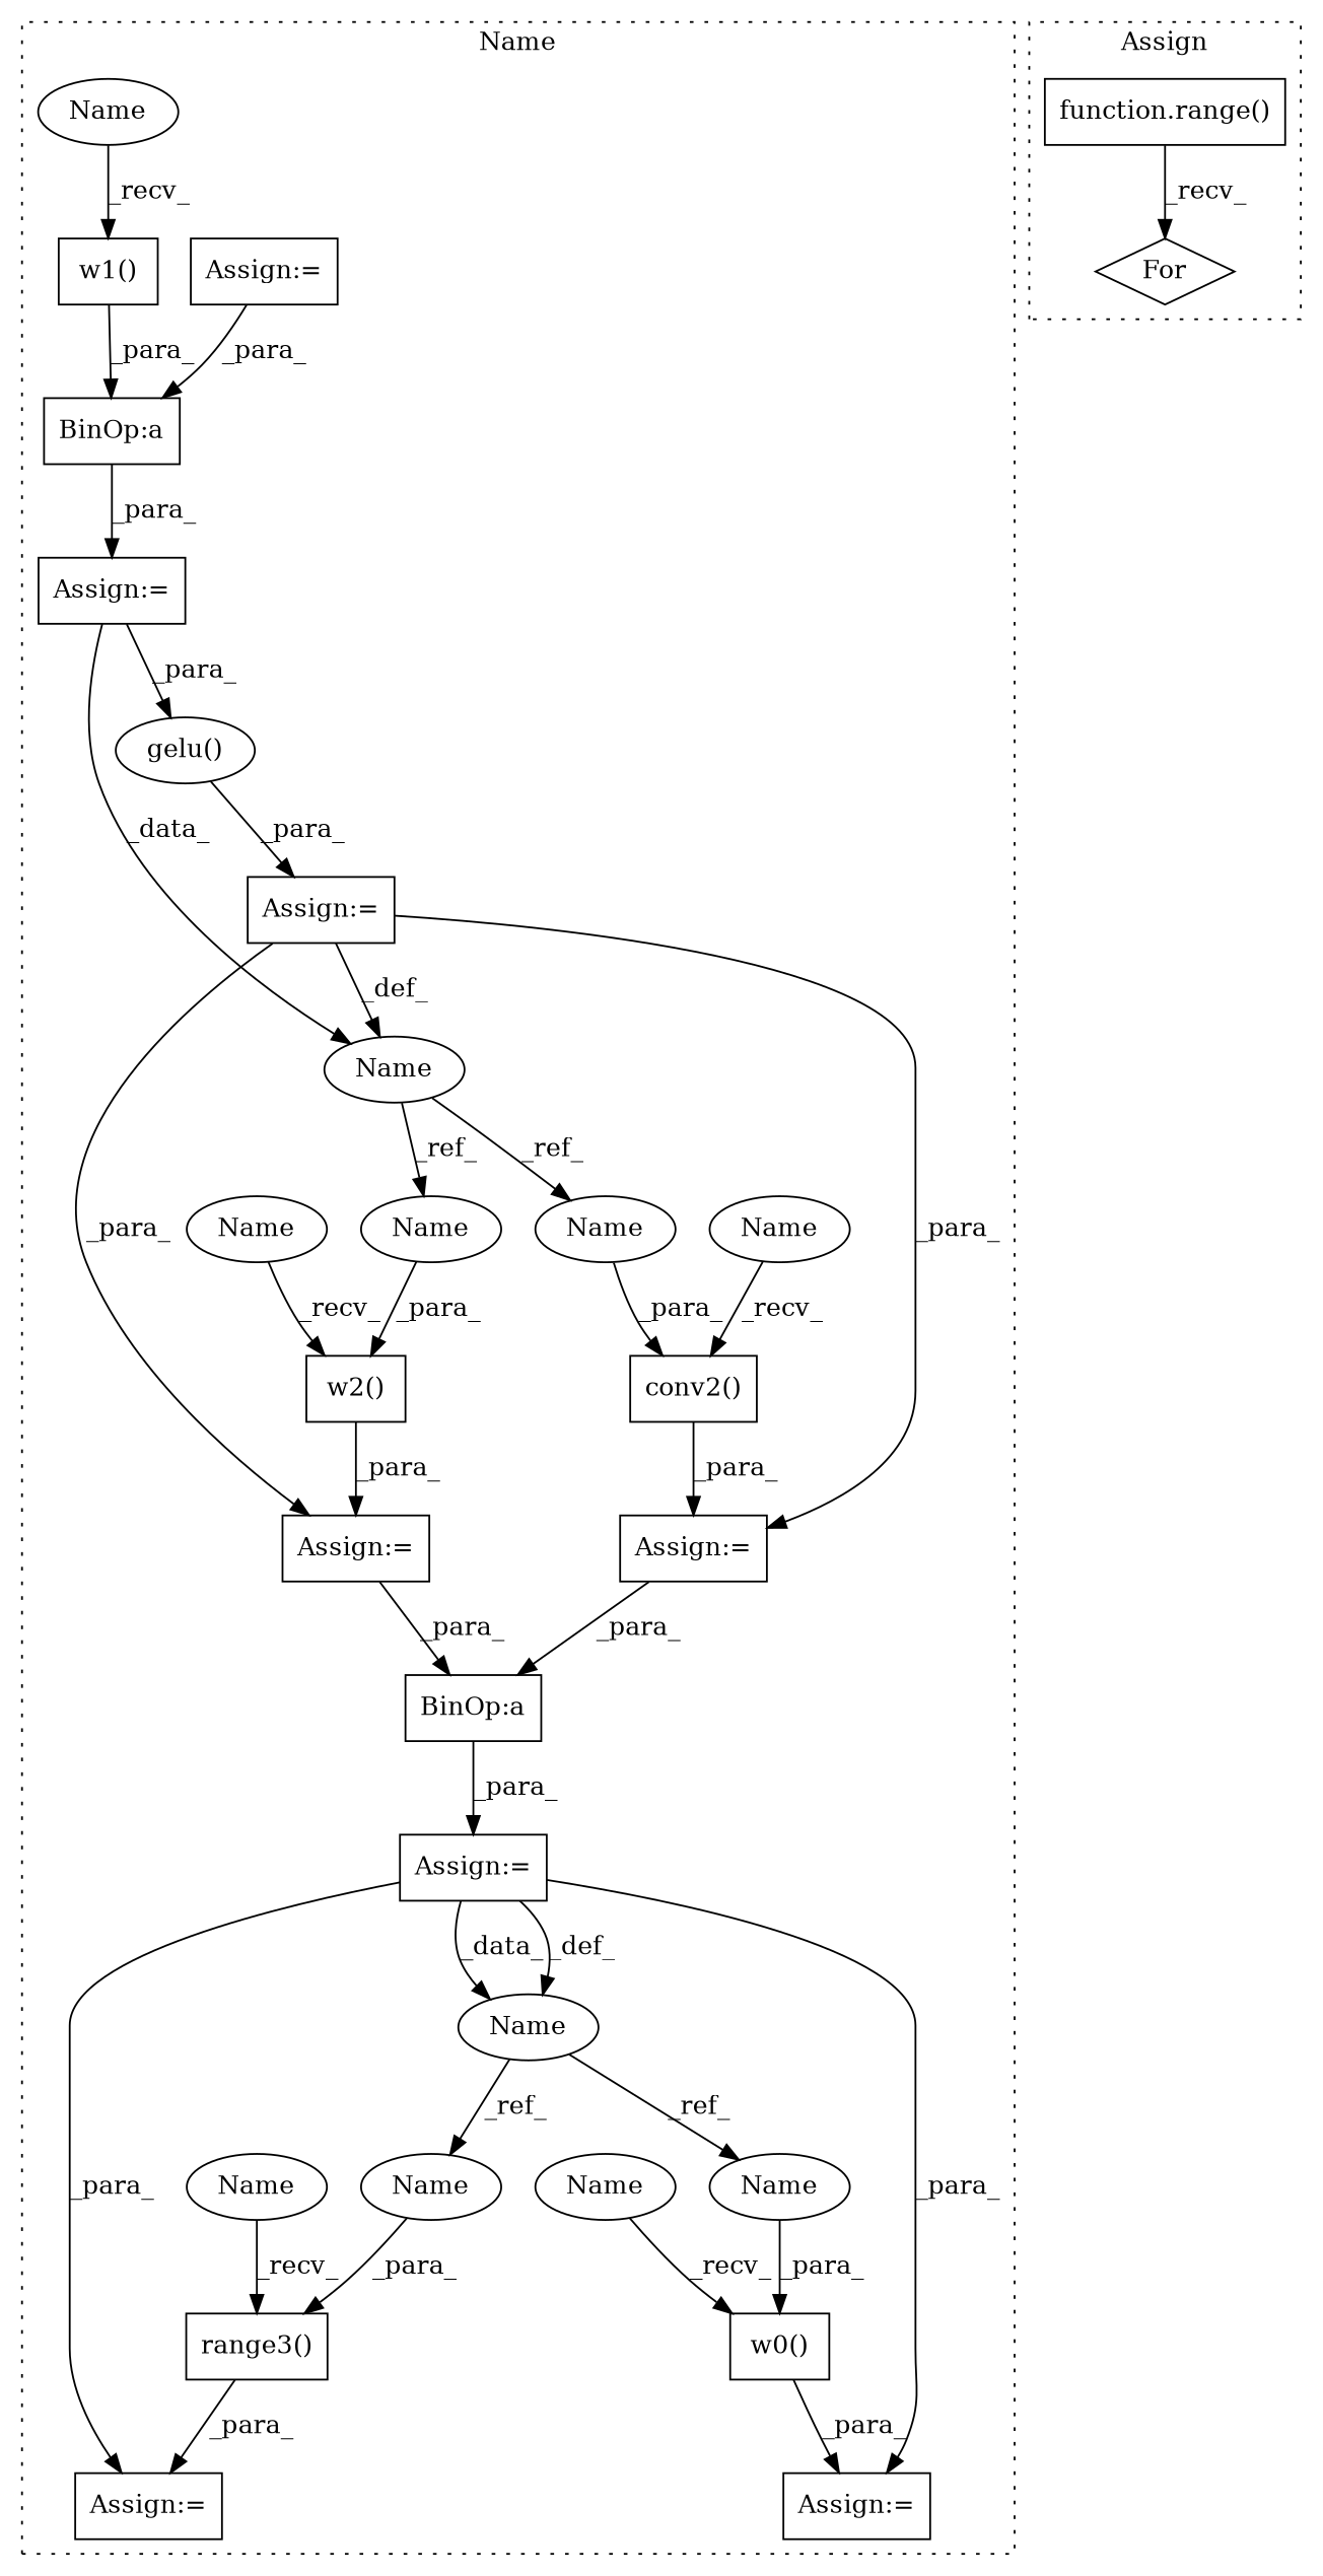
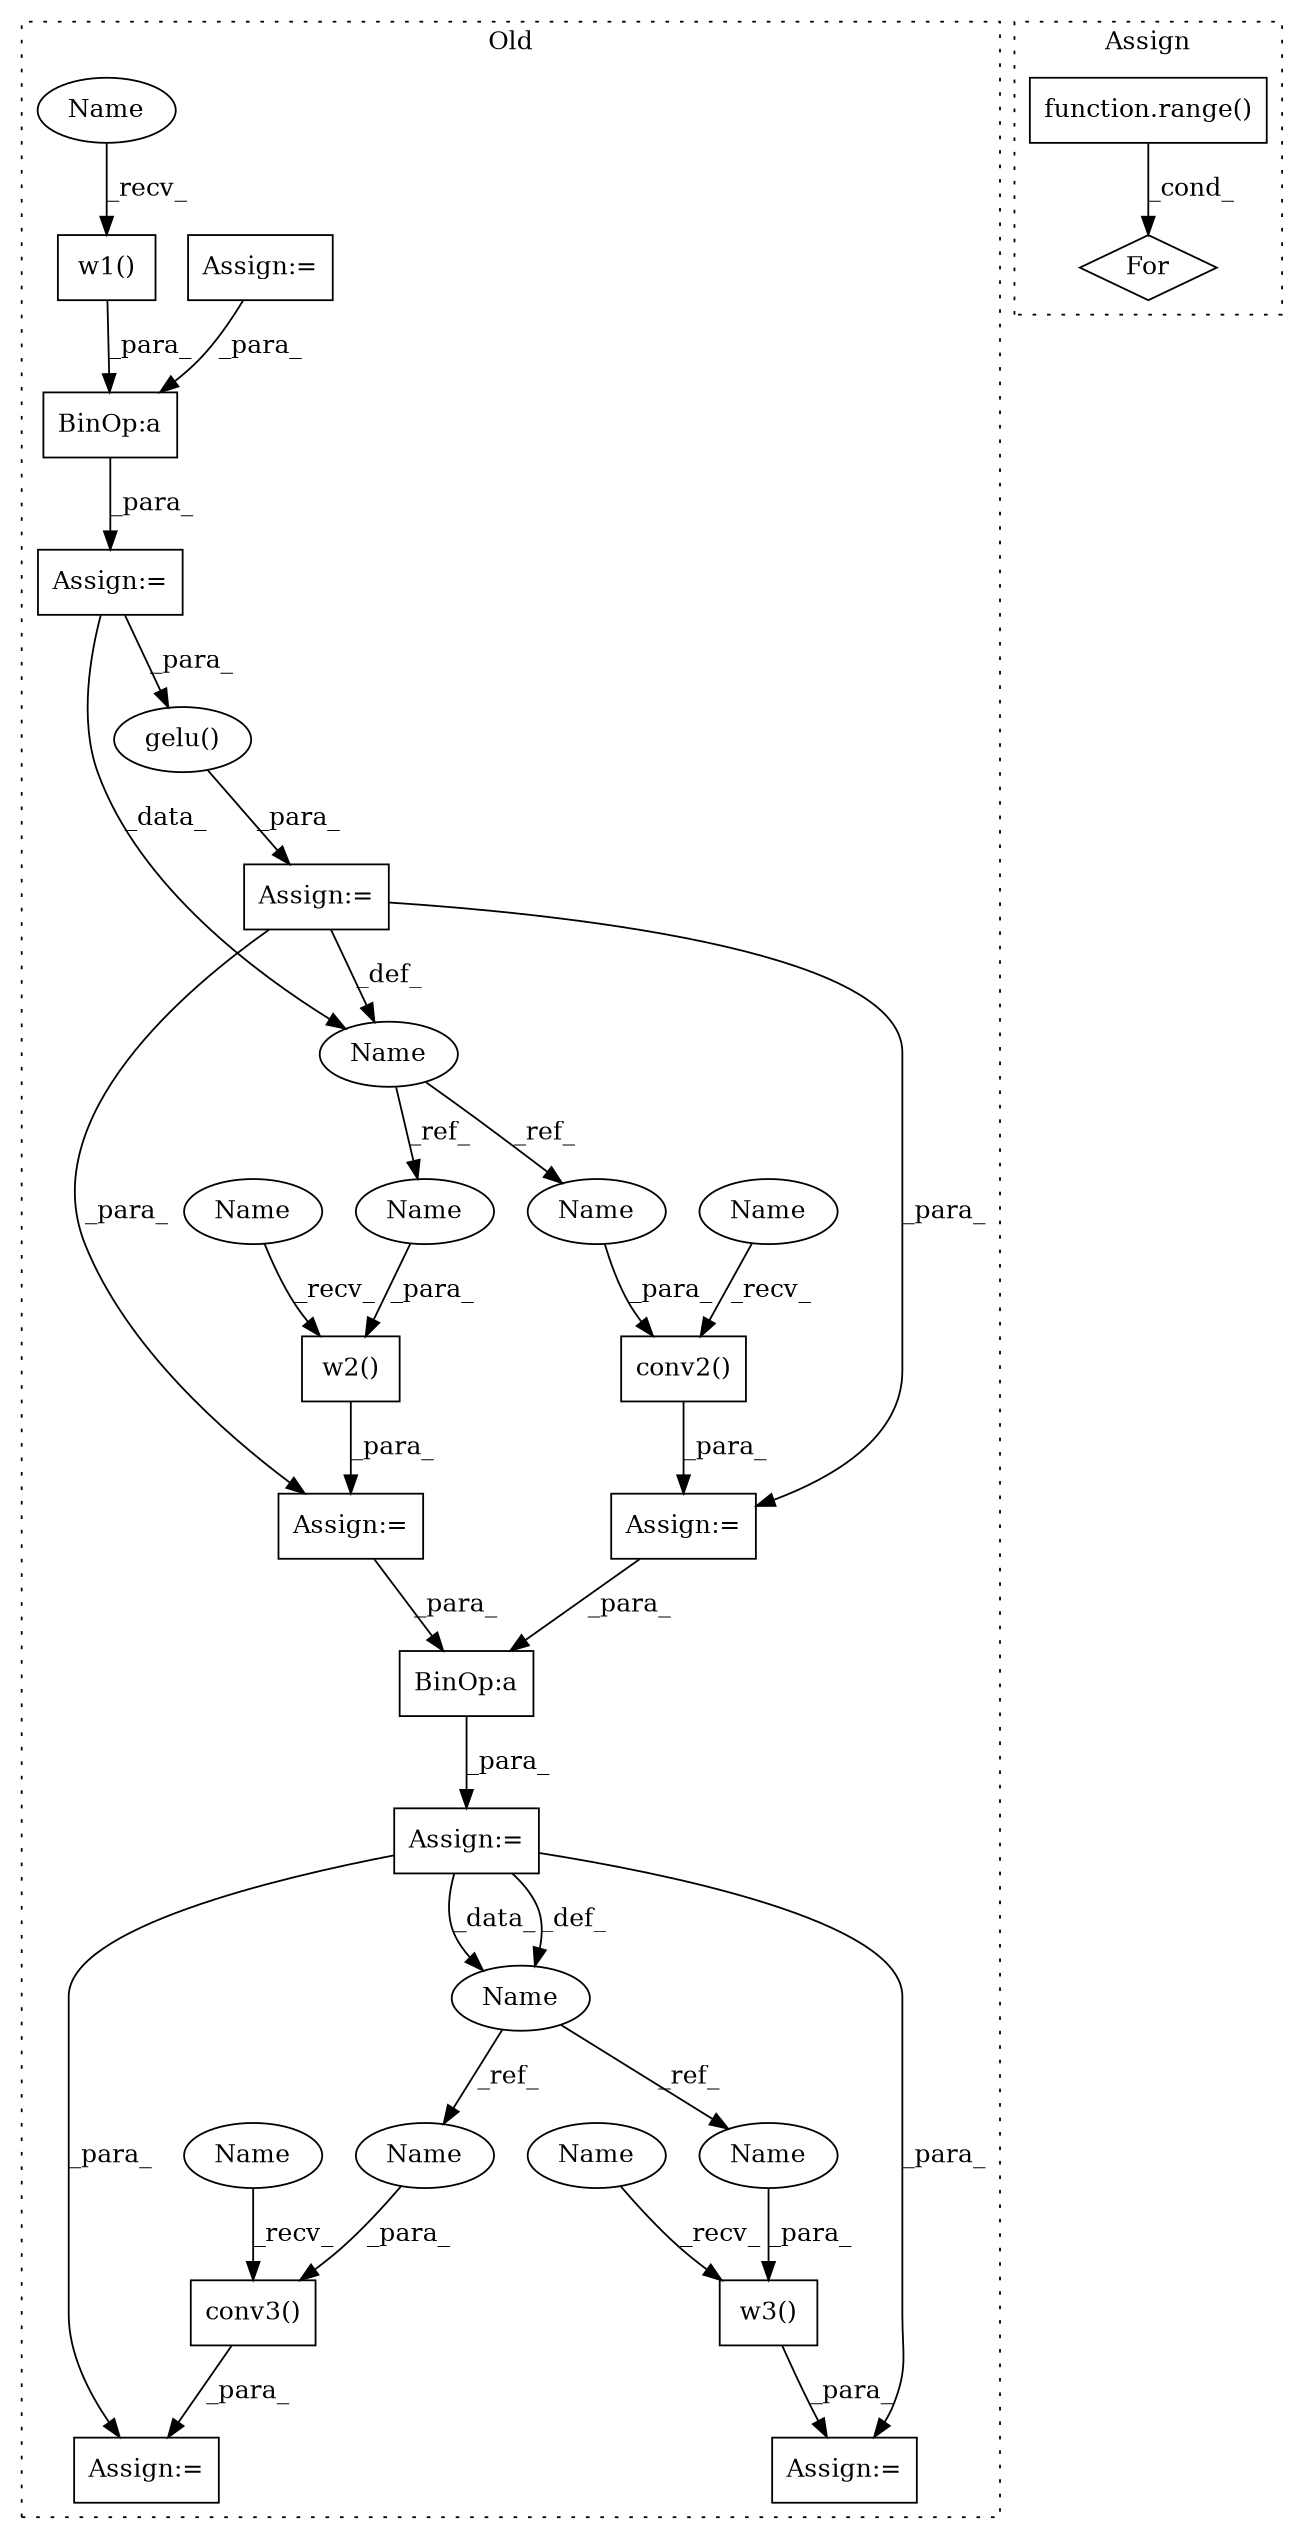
  digraph {
    node [a=87 l=3 shape=box]
    n1 [a=75 l="7,1" label="gelu()" s="4557,4565" shape=ellipse]
    n2 [a=82 label="BinOp:a" s=4539]
    n3 [a=82 label="BinOp:a" s=4633]
    n4 [a=75 l="11,1" label="conv2()" s="4581,4593"]
-   n5 [a=75 l="11,1" label="range3()" s="4675,4687"]
+   n5 [a=75 l="11,1" label="conv3()" s="4675,4687"]
    n6 [a=75 l="8,1" label="w2()" s="4608,4617"]
-   n7 [a=75 l="8,1" label="w0()" s="4702,4711"]
+   n7 [a=75 l="8,1" label="w3()" s="4702,4711"]
    n8 [a=75 l="8,1" label="w1()" s="4514,4523"]
    n9 [l=1 label=Name s=4647 shape=ellipse]
    n10 [l=1 label=Name s=4553 shape=ellipse]
    n11 [a=68 label="Assign:=" s=4554]
    n12 [a=68 label="Assign:=" s=4628]
    n13 [a=68 label="Assign:=" s=4672]
    n14 [a=68 label="Assign:=" s=4605]
    n15 [a=68 label="Assign:=" s=4699]
    n16 [a=68 label="Assign:=" s=4534]
    n17 [a=68 label="Assign:=" s=4484]
    n18 [a=68 label="Assign:=" s=4578]
    n19 [l=1 label=Name s=4616 shape=ellipse]
    n20 [l=1 label=Name s=4592 shape=ellipse]
    n21 [l=1 label=Name s=4686 shape=ellipse]
    n22 [l=1 label=Name s=4710 shape=ellipse]
    n23 [l=4 label=Name s=4675 shape=ellipse]
    n24 [l=4 label=Name s=4514 shape=ellipse]
    n25 [l=4 label=Name s=4608 shape=ellipse]
    n26 [l=4 label=Name s=4702 shape=ellipse]
    n27 [l=4 label=Name s=4581 shape=ellipse]
    n28 [a=75 l="6,1" label="function.range()" s="4031,4050"]
    n29 [a=107 l="4,14" label=For s="4022,4051" shape=diamond]
    subgraph cluster_1 {
-     label=Name
+     label=Old
      style=dotted
      n1
      n2
      n3
      n4
      n5
      n6
      n7
      n8
      n9
      n10
      n11
      n12
      n13
      n14
      n15
      n16
      n17
      n18
      n19
      n20
      n21
      n22
      n23
      n24
      n25
      n26
      n27
    }
    subgraph cluster_2 {
      label=Assign
      style=dotted
      n28
      n29
    }
    n1 -> n11 [label=_para_]
    n2 -> n16 [label=_para_]
    n3 -> n12 [label=_para_]
    n4 -> n18 [label=_para_]
    n5 -> n13 [label=_para_]
    n6 -> n14 [label=_para_]
    n7 -> n15 [label=_para_]
    n8 -> n2 [label=_para_]
    n9 -> n21 [label=_ref_]
    n9 -> n22 [label=_ref_]
    n10 -> n19 [label=_ref_]
    n10 -> n20 [label=_ref_]
    n11 -> n10 [label=_def_]
    n11 -> n14 [label=_para_]
    n11 -> n18 [label=_para_]
    n12 -> n9 [label=_data_]
    n12 -> n9 [label=_def_]
    n12 -> n13 [label=_para_]
    n12 -> n15 [label=_para_]
    n14 -> n3 [label=_para_]
    n16 -> n1 [label=_para_]
    n16 -> n10 [label=_data_]
    n17 -> n2 [label=_para_]
    n18 -> n3 [label=_para_]
    n19 -> n6 [label=_para_]
    n20 -> n4 [label=_para_]
    n21 -> n5 [label=_para_]
    n22 -> n7 [label=_para_]
    n23 -> n5 [label=_recv_]
    n24 -> n8 [label=_recv_]
    n25 -> n6 [label=_recv_]
    n26 -> n7 [label=_recv_]
    n27 -> n4 [label=_recv_]
-   n28 -> n29 [label=_recv_]
+   n28 -> n29 [label=_cond_]
  }
